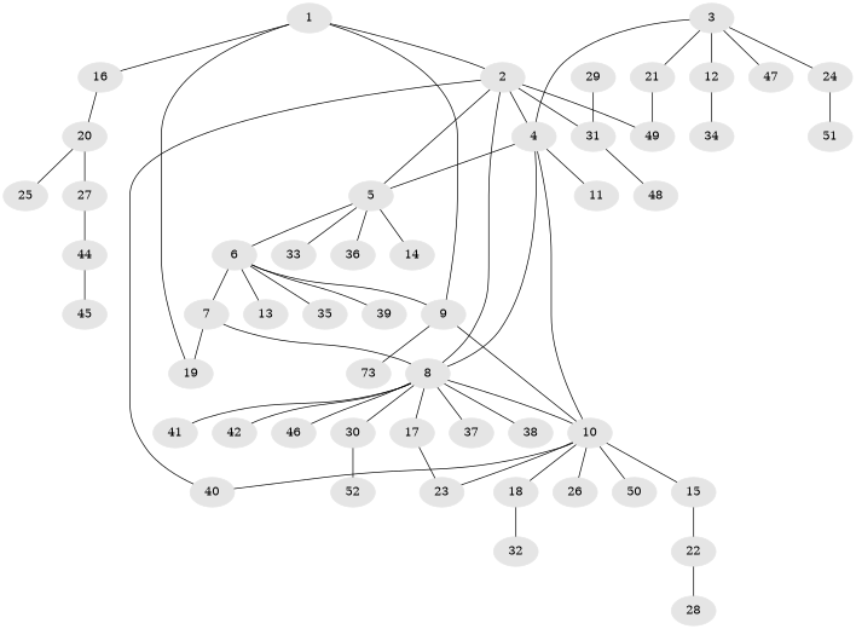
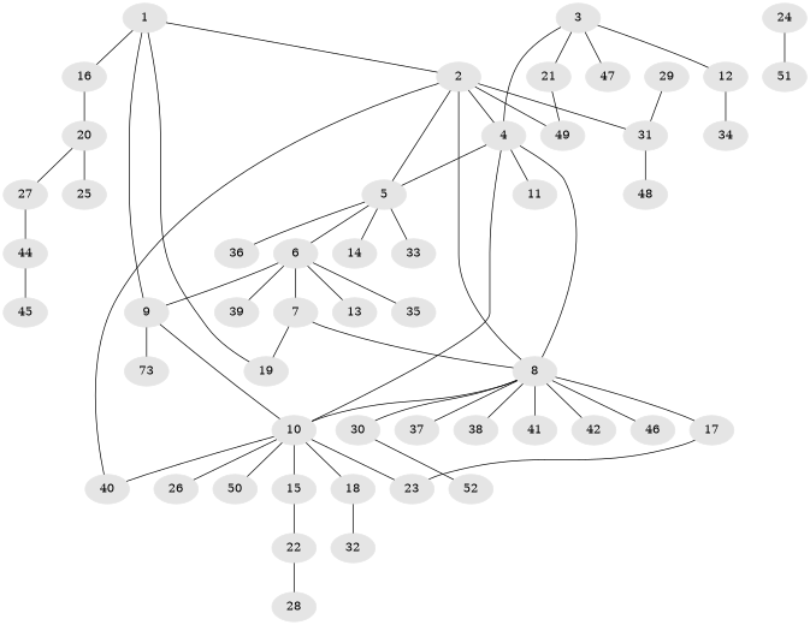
  graph {
    node [color=gray90 style=filled]
    1
    2
    9
    16
    19
    4
    5
    8
    31
    40
    49
    10
    n13 [label=73]
    20
    11
    6
    14
    33
    36
    17
    30
    37
    38
    41
    42
    46
    48
    3
    12
    21
    24
    47
    34
    51
    15
    18
    23
    26
    50
    7
    13
    35
    39
    29
    52
    22
    32
    28
    25
    27
    44
    45
    1 -- 2
    1 -- 9
    1 -- 16
    1 -- 19
    2 -- 4
    2 -- 5
    2 -- 8
    2 -- 31
    2 -- 40
    2 -- 49
    9 -- 10
    9 -- n13
    16 -- 20
    4 -- 5
    4 -- 8
    4 -- 10
    4 -- 11
    5 -- 6
    5 -- 14
    5 -- 33
    5 -- 36
    8 -- 10
    8 -- 17
    8 -- 30
    8 -- 37
    8 -- 38
    8 -- 41
    8 -- 42
    8 -- 46
    31 -- 48
    10 -- 40
    10 -- 15
    10 -- 18
    10 -- 23
    10 -- 26
    10 -- 50
    20 -- 25
    20 -- 27
    6 -- 9
    6 -- 7
    6 -- 13
    6 -- 35
    6 -- 39
    17 -- 23
    30 -- 52
    3 -- 4
    3 -- 12
    3 -- 21
-   3 -- 24
    3 -- 47
    12 -- 34
    21 -- 49
    24 -- 51
    15 -- 22
    18 -- 32
    7 -- 19
    7 -- 8
    29 -- 31
    22 -- 28
    27 -- 44
    44 -- 45
  }
